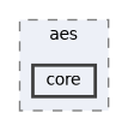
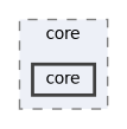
  digraph {
    compound=true
    rankdir=LR
    n1 [color=grey25 fillcolor="#edf0f7" fontname=Helvetica fontsize=10 height=0.2 label=core shape=box style="filled,bold" width=0.4]
    subgraph cluster_1 {
      bgcolor="#edf0f7"
      fontname=Helvetica
      fontsize=10
-     label=aes
+     label=core
      pencolor=grey50
      style="filled,dashed"
      n1
    }
  }
